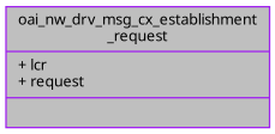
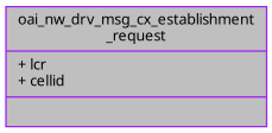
  digraph {
    fontname="Noto Sans"
-   n1 [color=purple fillcolor=grey75 fontcolor=black fontname="Noto Sans" fontsize=10 height=0.2 label="{oai_nw_drv_msg_cx_establishment\l_request\n|+ lcr\l+ request\l|}" shape=record style=filled width=0.4]
+   n1 [color=purple fillcolor=grey75 fontcolor=black fontname="Noto Sans" fontsize=10 height=0.2 label="{oai_nw_drv_msg_cx_establishment\l_request\n|+ lcr\l+ cellid\l|}" shape=record style=filled width=0.4]
  }
